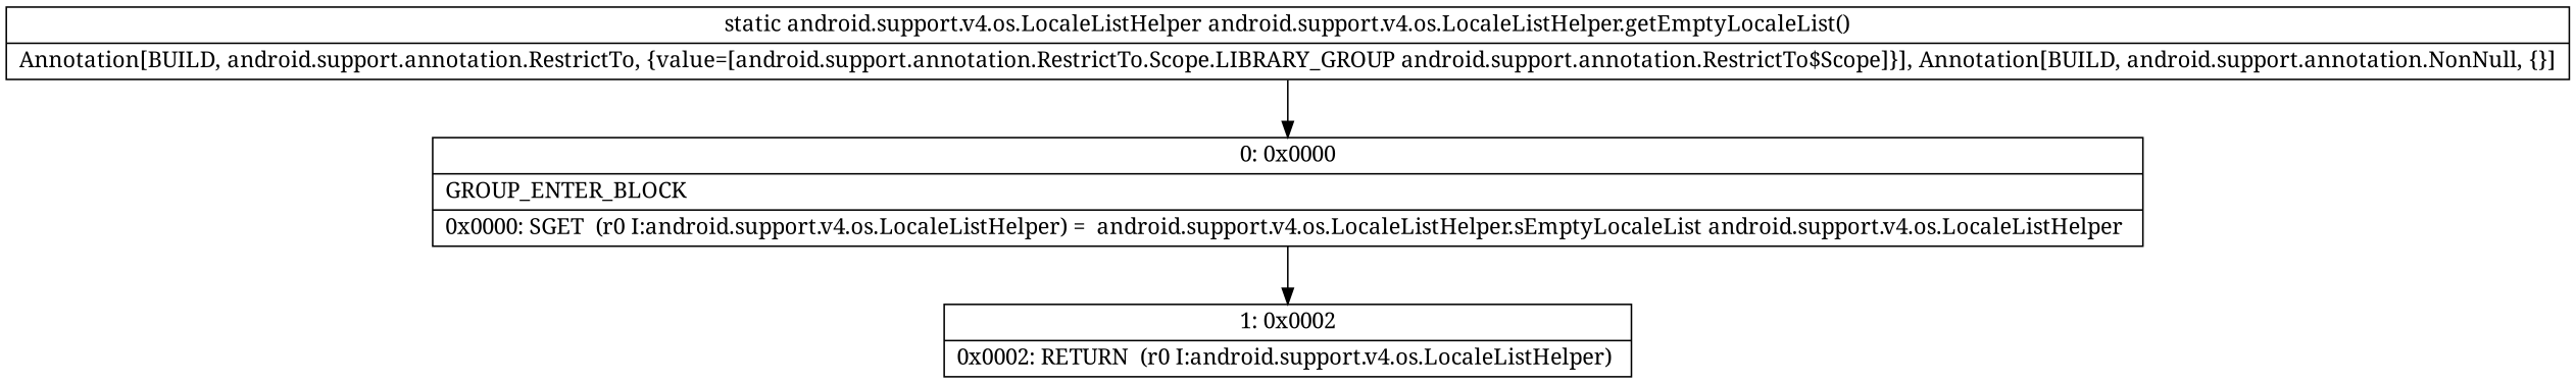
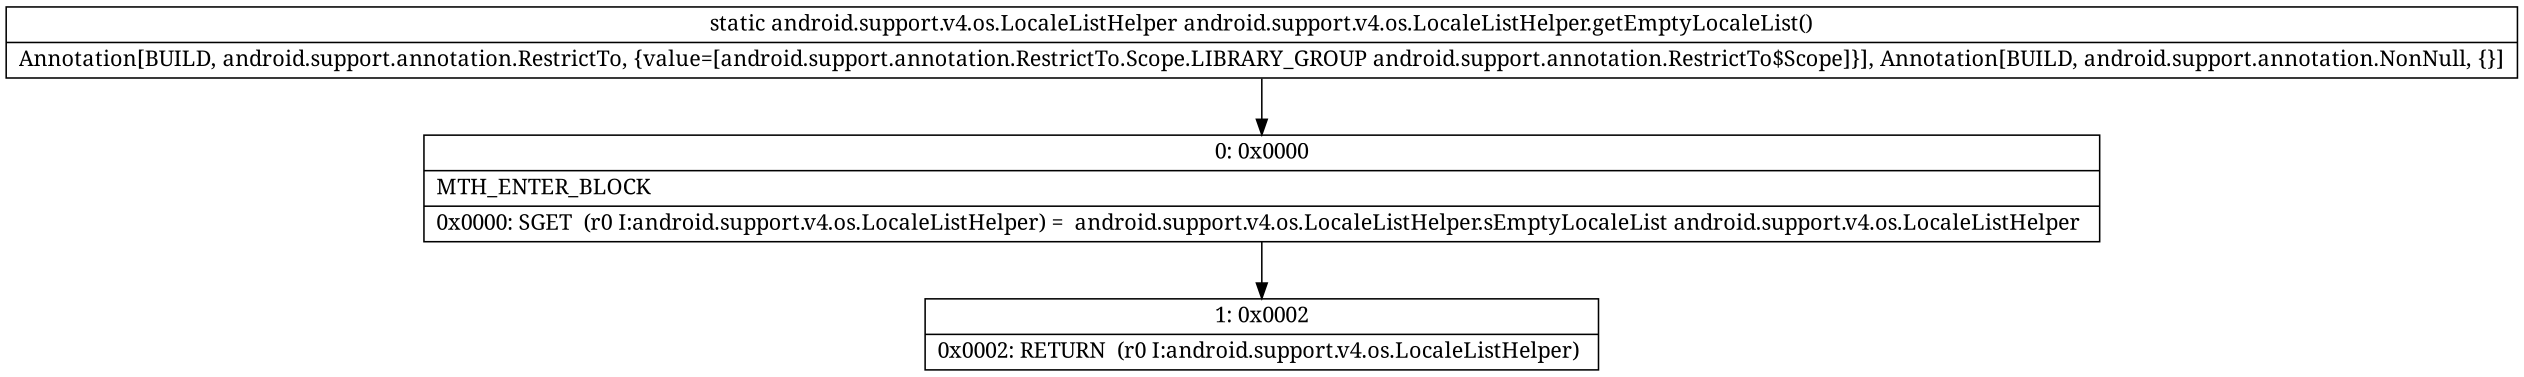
  digraph {
    fontname="Noto Serif"
    node [shape=record fontname="Noto Serif"]
    edge [fontname="Noto Serif"]
-   n1 [label="{0\:\ 0x0000|GROUP_ENTER_BLOCK\l|0x0000: SGET  (r0 I:android.support.v4.os.LocaleListHelper) =  android.support.v4.os.LocaleListHelper.sEmptyLocaleList android.support.v4.os.LocaleListHelper \l}"]
+   n1 [label="{0\:\ 0x0000|MTH_ENTER_BLOCK\l|0x0000: SGET  (r0 I:android.support.v4.os.LocaleListHelper) =  android.support.v4.os.LocaleListHelper.sEmptyLocaleList android.support.v4.os.LocaleListHelper \l}"]
    n2 [label="{1\:\ 0x0002|0x0002: RETURN  (r0 I:android.support.v4.os.LocaleListHelper) \l}"]
    n3 [label="{static android.support.v4.os.LocaleListHelper android.support.v4.os.LocaleListHelper.getEmptyLocaleList()  | Annotation[BUILD, android.support.annotation.RestrictTo, \{value=[android.support.annotation.RestrictTo.Scope.LIBRARY_GROUP android.support.annotation.RestrictTo$Scope]\}], Annotation[BUILD, android.support.annotation.NonNull, \{\}]\l}"]
    n1 -> n2
    n3 -> n1
  }
